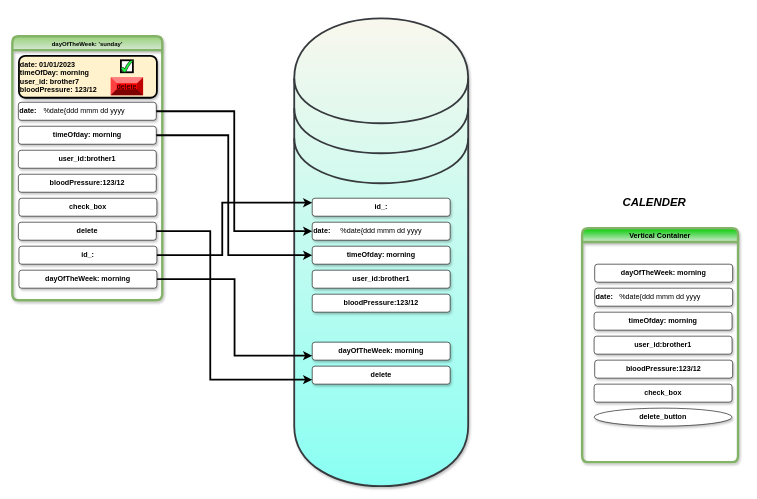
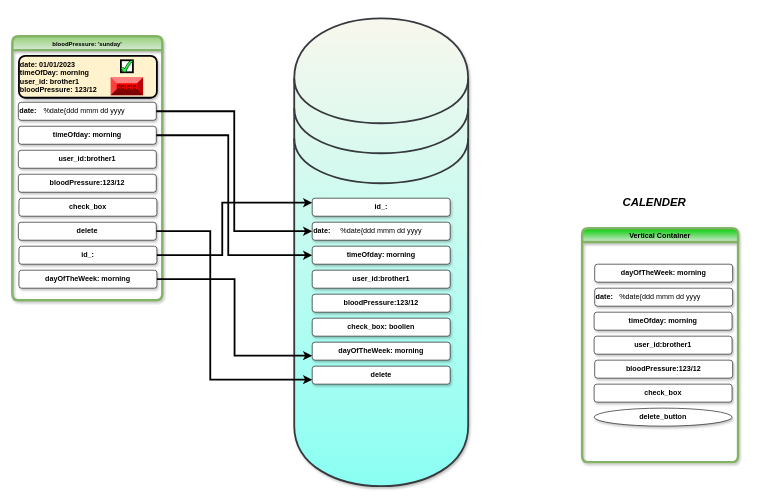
  <mxCell id="0" />
  <mxCell id="1" parent="0" />
- <mxCell id="2" value="&lt;font size=&quot;1&quot;&gt;dayOfTheWeek: 'sunday'&lt;/font&gt;" style="swimlane;whiteSpace=wrap;html=1;fillColor=#D5E8D4;strokeColor=#82b366;gradientColor=#97d077;fontStyle=1;fontFamily=Helvetica;movable=1;resizable=1;rotatable=1;deletable=1;editable=1;locked=0;connectable=1;swimlaneBody=1;swimlaneFillColor=none;strokeWidth=4;gradientDirection=north;rounded=1;shadow=1;glass=0;" parent="1" vertex="1"><mxGeometry x="20" y="60" width="250" height="440" as="geometry" /></mxCell>
+ <mxCell id="2" value="&lt;font size=&quot;1&quot;&gt;bloodPressure: 'sunday'&lt;/font&gt;" style="swimlane;whiteSpace=wrap;html=1;fillColor=#D5E8D4;strokeColor=#82b366;gradientColor=#97d077;fontStyle=1;fontFamily=Helvetica;movable=1;resizable=1;rotatable=1;deletable=1;editable=1;locked=0;connectable=1;swimlaneBody=1;swimlaneFillColor=none;strokeWidth=4;gradientDirection=north;rounded=1;shadow=1;glass=0;" parent="1" vertex="1"><mxGeometry x="20" y="60" width="250" height="440" as="geometry" /></mxCell>
  <mxCell id="3" value="" style="whiteSpace=wrap;html=1;aspect=fixed;" parent="2" vertex="1"><mxGeometry x="200" y="60" width="15" height="15" as="geometry" /></mxCell>
  <mxCell id="4" value="&lt;b&gt;date:&amp;nbsp;&lt;/b&gt;" style="rounded=1;whiteSpace=wrap;html=1;align=left;shadow=1;" parent="2" vertex="1"><mxGeometry x="10" y="110" width="230" height="30" as="geometry" /></mxCell>
  <mxCell id="5" value="bloodPressure:123/12" style="rounded=1;whiteSpace=wrap;html=1;fontStyle=1;shadow=1;" parent="2" vertex="1"><mxGeometry x="10" y="230" width="230" height="30" as="geometry" /></mxCell>
  <mxCell id="6" value="&lt;b&gt;user_id:brother1&lt;/b&gt;" style="rounded=1;whiteSpace=wrap;html=1;shadow=1;" parent="2" vertex="1"><mxGeometry x="10" y="190" width="230" height="30" as="geometry" /></mxCell>
  <mxCell id="7" value="timeOfday: morning" style="rounded=1;whiteSpace=wrap;html=1;fontStyle=1;shadow=1;" parent="2" vertex="1"><mxGeometry x="10" y="150" width="230" height="30" as="geometry" /></mxCell>
  <mxCell id="8" value="&lt;b&gt;check_box&lt;/b&gt;" style="rounded=1;whiteSpace=wrap;html=1;shadow=1;" parent="2" vertex="1"><mxGeometry x="11" y="270" width="230" height="30" as="geometry" /></mxCell>
  <mxCell id="9" value="&lt;b&gt;delete&lt;/b&gt;" style="rounded=1;whiteSpace=wrap;html=1;shadow=1;" parent="2" vertex="1"><mxGeometry x="10" y="310" width="230" height="30" as="geometry" /></mxCell>
  <mxCell id="10" value="%date{ddd mmm dd yyyy HH:MM:ss}%" style="text;html=1;strokeColor=none;fillColor=none;align=center;verticalAlign=middle;whiteSpace=wrap;overflow=hidden;" parent="2" vertex="1"><mxGeometry x="40" y="115" width="160" height="20" as="geometry" /></mxCell>
- <mxCell id="11" value="&lt;b&gt;date: 01/01/2023&lt;br&gt;timeOfDay: morning&lt;br&gt;user_id: brother7&lt;br&gt;bloodPressure: 123/12&lt;br&gt;&lt;/b&gt;" style="rounded=1;whiteSpace=wrap;html=1;align=left;movable=1;resizable=1;rotatable=1;deletable=1;editable=1;locked=0;connectable=1;container=1;strokeWidth=3;shadow=1;fillColor=#FFF2CC;" parent="2" vertex="1"><mxGeometry x="11" y="32.5" width="230" height="70" as="geometry" /></mxCell>
+ <mxCell id="11" value="&lt;b&gt;date: 01/01/2023&lt;br&gt;timeOfDay: morning&lt;br&gt;user_id: brother1&lt;br&gt;bloodPressure: 123/12&lt;br&gt;&lt;/b&gt;" style="rounded=1;whiteSpace=wrap;html=1;align=left;movable=1;resizable=1;rotatable=1;deletable=1;editable=1;locked=0;connectable=1;container=1;strokeWidth=3;shadow=1;fillColor=#FFF2CC;" parent="2" vertex="1"><mxGeometry x="11" y="32.5" width="230" height="70" as="geometry" /></mxCell>
  <mxCell id="12" value="delete" style="labelPosition=center;verticalLabelPosition=middle;align=center;html=1;shape=mxgraph.basic.shaded_button;dx=10;fillColor=#FF0000;strokeColor=none;whiteSpace=wrap;" parent="11" vertex="1"><mxGeometry x="153" y="36" width="54" height="30" as="geometry" /></mxCell>
  <mxCell id="13" value="" style="whiteSpace=wrap;html=1;aspect=fixed;strokeWidth=3;" parent="11" vertex="1"><mxGeometry x="170" y="7.5" width="20" height="20" as="geometry" /></mxCell>
  <mxCell id="14" value="" style="verticalLabelPosition=bottom;verticalAlign=top;html=1;shape=mxgraph.basic.tick;fillColor=#1ff443;" parent="11" vertex="1"><mxGeometry x="170" y="7.5" width="20" height="20" as="geometry" /></mxCell>
  <mxCell id="15" style="edgeStyle=orthogonalEdgeStyle;rounded=0;orthogonalLoop=1;jettySize=auto;html=1;exitX=0.5;exitY=1;exitDx=0;exitDy=0;" parent="2" source="11" target="11" edge="1"><mxGeometry relative="1" as="geometry" /></mxCell>
  <mxCell id="16" value="&lt;b&gt;id_:&lt;/b&gt;" style="rounded=1;whiteSpace=wrap;html=1;shadow=1;movable=1;resizable=1;rotatable=1;deletable=1;editable=1;locked=0;connectable=1;" vertex="1" parent="2"><mxGeometry x="11" y="350" width="230" height="30" as="geometry" /></mxCell>
  <mxCell id="17" value="&lt;b&gt;dayOfTheWeek: morning&lt;/b&gt;" style="rounded=1;whiteSpace=wrap;html=1;shadow=1;movable=1;resizable=1;rotatable=1;deletable=1;editable=1;locked=0;connectable=1;" vertex="1" parent="2"><mxGeometry x="11" y="390" width="230" height="30" as="geometry" /></mxCell>
  <mxCell id="18" value="" style="shape=datastore;whiteSpace=wrap;html=1;strokeWidth=3;shadow=1;fillColor=#f9f7ed;strokeColor=#36393d;gradientColor=#8AFFF3;movable=0;resizable=0;rotatable=0;deletable=0;editable=0;locked=1;connectable=0;" parent="1" vertex="1"><mxGeometry x="490" y="30" width="290" height="780" as="geometry" /></mxCell>
  <mxCell id="19" value="&lt;b&gt;date:&amp;nbsp;&lt;/b&gt;" style="rounded=1;whiteSpace=wrap;html=1;align=left;shadow=1;movable=1;resizable=1;rotatable=1;deletable=1;editable=1;locked=0;connectable=1;" parent="1" vertex="1"><mxGeometry x="520" y="370" width="230" height="30" as="geometry" /></mxCell>
  <mxCell id="20" value="timeOfday: morning" style="rounded=1;whiteSpace=wrap;html=1;fontStyle=1;shadow=1;movable=1;resizable=1;rotatable=1;deletable=1;editable=1;locked=0;connectable=1;" parent="1" vertex="1"><mxGeometry x="520" y="410" width="230" height="30" as="geometry" /></mxCell>
  <mxCell id="21" value="&lt;b&gt;user_id:brother1&lt;/b&gt;" style="rounded=1;whiteSpace=wrap;html=1;shadow=1;movable=1;resizable=1;rotatable=1;deletable=1;editable=1;locked=0;connectable=1;" parent="1" vertex="1"><mxGeometry x="520" y="450" width="230" height="30" as="geometry" /></mxCell>
  <mxCell id="22" value="bloodPressure:123/12" style="rounded=1;whiteSpace=wrap;html=1;fontStyle=1;shadow=1;movable=1;resizable=1;rotatable=1;deletable=1;editable=1;locked=0;connectable=1;" parent="1" vertex="1"><mxGeometry x="520" y="490" width="230" height="30" as="geometry" /></mxCell>
+ <mxCell id="23" value="&lt;b&gt;check_box: boolien&lt;/b&gt;" style="rounded=1;whiteSpace=wrap;html=1;shadow=1;movable=1;resizable=1;rotatable=1;deletable=1;editable=1;locked=0;connectable=1;" parent="1" vertex="1"><mxGeometry x="520" y="530" width="230" height="30" as="geometry" /></mxCell>
  <mxCell id="24" value="&lt;b&gt;delete&lt;/b&gt;" style="rounded=1;whiteSpace=wrap;html=1;shadow=1;movable=1;resizable=1;rotatable=1;deletable=1;editable=1;locked=0;connectable=1;" parent="1" vertex="1"><mxGeometry x="520" y="610" width="230" height="30" as="geometry" /></mxCell>
  <mxCell id="25" value="%date{ddd mmm dd yyyy HH:MM:ss}%" style="text;html=1;strokeColor=none;fillColor=none;align=center;verticalAlign=middle;whiteSpace=wrap;overflow=hidden;movable=1;resizable=1;rotatable=1;deletable=1;editable=1;locked=0;connectable=1;" parent="1" vertex="1"><mxGeometry x="555" y="375" width="160" height="20" as="geometry" /></mxCell>
  <mxCell id="26" value="&lt;b style=&quot;border-color: var(--border-color);&quot;&gt;dayOfTheWeek: morning&lt;/b&gt;" style="rounded=1;whiteSpace=wrap;html=1;shadow=1;movable=1;resizable=1;rotatable=1;deletable=1;editable=1;locked=0;connectable=1;" parent="1" vertex="1"><mxGeometry x="520" y="570" width="230" height="30" as="geometry" /></mxCell>
  <mxCell id="27" value="Vertical Container" style="swimlane;whiteSpace=wrap;html=1;rounded=1;shadow=1;strokeWidth=4;fillColor=#d5e8d4;strokeColor=#82b366;gradientColor=#00CC00;gradientDirection=north;" vertex="1" parent="1"><mxGeometry x="970" y="380" width="260" height="390" as="geometry" /></mxCell>
  <mxCell id="28" value="&lt;b style=&quot;border-color: var(--border-color);&quot;&gt;dayOfTheWeek: morning&lt;/b&gt;" style="rounded=1;whiteSpace=wrap;html=1;shadow=1;" vertex="1" parent="27"><mxGeometry x="21" y="60" width="230" height="30" as="geometry" /></mxCell>
  <mxCell id="29" value="&lt;b&gt;date:&amp;nbsp;&lt;/b&gt;" style="rounded=1;whiteSpace=wrap;html=1;align=left;shadow=1;" vertex="1" parent="27"><mxGeometry x="21" y="100" width="230" height="30" as="geometry" /></mxCell>
  <mxCell id="30" value="timeOfday: morning" style="rounded=1;whiteSpace=wrap;html=1;fontStyle=1;shadow=1;" vertex="1" parent="27"><mxGeometry x="20" y="140" width="230" height="30" as="geometry" /></mxCell>
  <mxCell id="31" value="&lt;b&gt;user_id:brother1&lt;/b&gt;" style="rounded=1;whiteSpace=wrap;html=1;shadow=1;" vertex="1" parent="27"><mxGeometry x="20" y="180" width="230" height="30" as="geometry" /></mxCell>
  <mxCell id="32" value="bloodPressure:123/12" style="rounded=1;whiteSpace=wrap;html=1;fontStyle=1;shadow=1;" vertex="1" parent="27"><mxGeometry x="21" y="220" width="230" height="30" as="geometry" /></mxCell>
  <mxCell id="33" value="&lt;b&gt;check_box&lt;/b&gt;" style="rounded=1;whiteSpace=wrap;html=1;shadow=1;" vertex="1" parent="27"><mxGeometry x="20" y="260" width="230" height="30" as="geometry" /></mxCell>
  <mxCell id="34" value="&lt;b&gt;delete_button&lt;/b&gt;" style="ellipse;whiteSpace=wrap;html=1;shadow=1;" vertex="1" parent="27"><mxGeometry x="20" y="300" width="230" height="30" as="geometry" /></mxCell>
  <mxCell id="35" value="%date{ddd mmm dd yyyy HH:MM:ss}%" style="text;html=1;strokeColor=none;fillColor=none;align=center;verticalAlign=middle;whiteSpace=wrap;overflow=hidden;" vertex="1" parent="27"><mxGeometry x="50" y="105" width="160" height="20" as="geometry" /></mxCell>
  <mxCell id="36" value="&lt;font size=&quot;1&quot;&gt;&lt;b&gt;&lt;i style=&quot;font-size: 19px;&quot;&gt;CALENDER&lt;/i&gt;&lt;/b&gt;&lt;/font&gt;" style="shape=image;html=1;verticalAlign=top;verticalLabelPosition=bottom;labelBackgroundColor=#ffffff;imageAspect=0;aspect=fixed;image=https://cdn1.iconfinder.com/data/icons/android-png/128/Android-Calender.png" vertex="1" parent="1"><mxGeometry x="940" y="20" width="300" height="300" as="geometry" /></mxCell>
  <mxCell id="37" value="&lt;b&gt;id_:&lt;/b&gt;" style="rounded=1;whiteSpace=wrap;html=1;shadow=1;movable=1;resizable=1;rotatable=1;deletable=1;editable=1;locked=0;connectable=1;" vertex="1" parent="1"><mxGeometry x="520" y="330" width="230" height="30" as="geometry" /></mxCell>
  <mxCell id="38" style="edgeStyle=orthogonalEdgeStyle;rounded=0;orthogonalLoop=1;jettySize=auto;html=1;entryX=0;entryY=0.5;entryDx=0;entryDy=0;strokeWidth=3;" edge="1" parent="1" source="4" target="19"><mxGeometry relative="1" as="geometry" /></mxCell>
  <mxCell id="39" style="edgeStyle=orthogonalEdgeStyle;rounded=0;orthogonalLoop=1;jettySize=auto;html=1;entryX=0;entryY=0.5;entryDx=0;entryDy=0;strokeWidth=3;" edge="1" parent="1" source="7" target="20"><mxGeometry relative="1" as="geometry"><Array as="points"><mxPoint x="380" y="225" /><mxPoint x="380" y="425" /></Array></mxGeometry></mxCell>
  <mxCell id="40" style="edgeStyle=orthogonalEdgeStyle;rounded=0;orthogonalLoop=1;jettySize=auto;html=1;entryX=0;entryY=0.25;entryDx=0;entryDy=0;strokeWidth=3;" edge="1" parent="1" source="16" target="37"><mxGeometry relative="1" as="geometry"><Array as="points"><mxPoint x="370" y="425" /><mxPoint x="370" y="338" /></Array></mxGeometry></mxCell>
  <mxCell id="41" style="edgeStyle=orthogonalEdgeStyle;rounded=0;orthogonalLoop=1;jettySize=auto;html=1;exitX=1;exitY=0.5;exitDx=0;exitDy=0;entryX=0;entryY=0.75;entryDx=0;entryDy=0;strokeWidth=3;" edge="1" parent="1" source="9" target="24"><mxGeometry relative="1" as="geometry"><Array as="points"><mxPoint x="350" y="385" /><mxPoint x="350" y="633" /></Array></mxGeometry></mxCell>
  <mxCell id="42" style="edgeStyle=orthogonalEdgeStyle;rounded=0;orthogonalLoop=1;jettySize=auto;html=1;exitX=1;exitY=0.5;exitDx=0;exitDy=0;entryX=0;entryY=0.75;entryDx=0;entryDy=0;strokeWidth=3;" edge="1" parent="1" source="17" target="26"><mxGeometry relative="1" as="geometry" /></mxCell>
